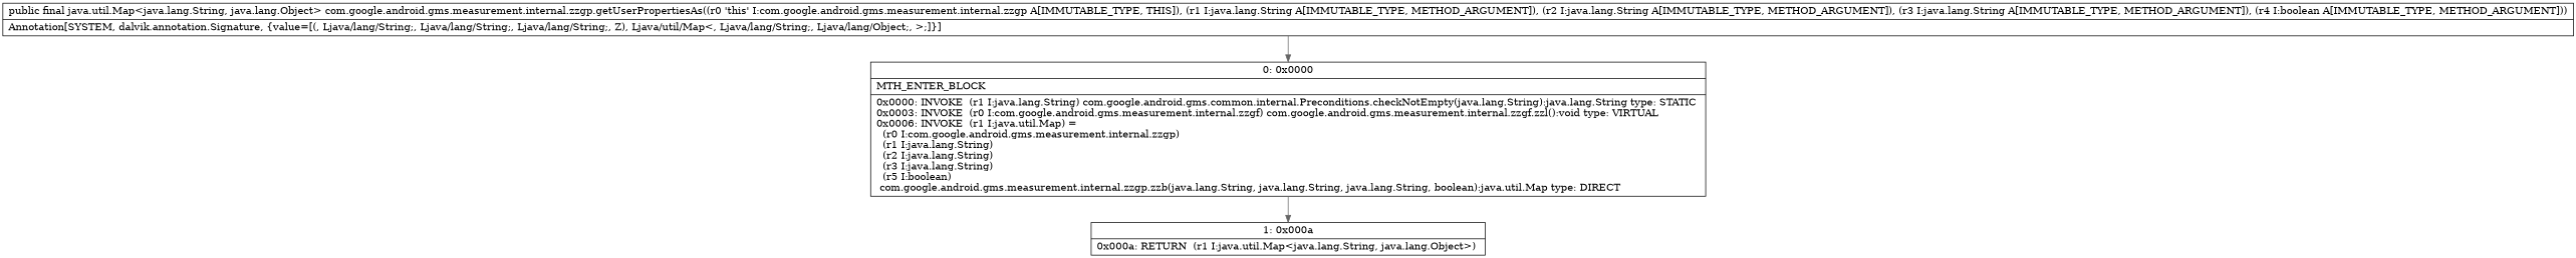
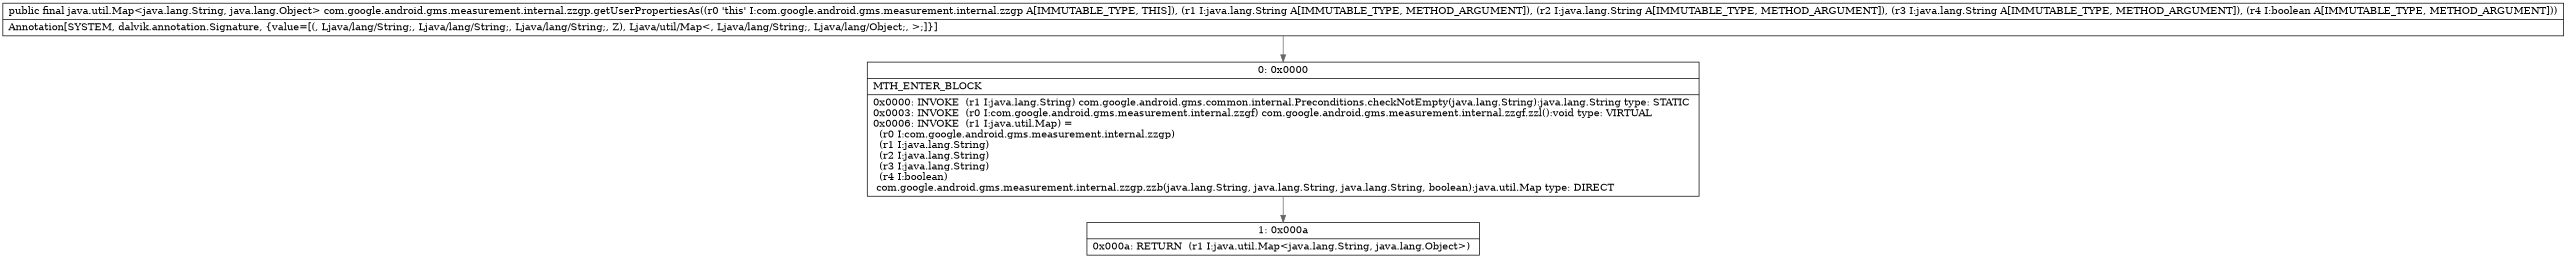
  digraph {
    node [shape=record]
    edge [color=gray40]
-   n1 [label="{0\:\ 0x0000|MTH_ENTER_BLOCK\l|0x0000: INVOKE  (r1 I:java.lang.String) com.google.android.gms.common.internal.Preconditions.checkNotEmpty(java.lang.String):java.lang.String type: STATIC \l0x0003: INVOKE  (r0 I:com.google.android.gms.measurement.internal.zzgf) com.google.android.gms.measurement.internal.zzgf.zzl():void type: VIRTUAL \l0x0006: INVOKE  (r1 I:java.util.Map) = \l  (r0 I:com.google.android.gms.measurement.internal.zzgp)\l  (r1 I:java.lang.String)\l  (r2 I:java.lang.String)\l  (r3 I:java.lang.String)\l  (r5 I:boolean)\l com.google.android.gms.measurement.internal.zzgp.zzb(java.lang.String, java.lang.String, java.lang.String, boolean):java.util.Map type: DIRECT \l}"]
+   n1 [label="{0\:\ 0x0000|MTH_ENTER_BLOCK\l|0x0000: INVOKE  (r1 I:java.lang.String) com.google.android.gms.common.internal.Preconditions.checkNotEmpty(java.lang.String):java.lang.String type: STATIC \l0x0003: INVOKE  (r0 I:com.google.android.gms.measurement.internal.zzgf) com.google.android.gms.measurement.internal.zzgf.zzl():void type: VIRTUAL \l0x0006: INVOKE  (r1 I:java.util.Map) = \l  (r0 I:com.google.android.gms.measurement.internal.zzgp)\l  (r1 I:java.lang.String)\l  (r2 I:java.lang.String)\l  (r3 I:java.lang.String)\l  (r4 I:boolean)\l com.google.android.gms.measurement.internal.zzgp.zzb(java.lang.String, java.lang.String, java.lang.String, boolean):java.util.Map type: DIRECT \l}"]
    n2 [label="{1\:\ 0x000a|0x000a: RETURN  (r1 I:java.util.Map\<java.lang.String, java.lang.Object\>) \l}"]
    n3 [label="{public final java.util.Map\<java.lang.String, java.lang.Object\> com.google.android.gms.measurement.internal.zzgp.getUserPropertiesAs((r0 'this' I:com.google.android.gms.measurement.internal.zzgp A[IMMUTABLE_TYPE, THIS]), (r1 I:java.lang.String A[IMMUTABLE_TYPE, METHOD_ARGUMENT]), (r2 I:java.lang.String A[IMMUTABLE_TYPE, METHOD_ARGUMENT]), (r3 I:java.lang.String A[IMMUTABLE_TYPE, METHOD_ARGUMENT]), (r4 I:boolean A[IMMUTABLE_TYPE, METHOD_ARGUMENT]))  | Annotation[SYSTEM, dalvik.annotation.Signature, \{value=[(, Ljava\/lang\/String;, Ljava\/lang\/String;, Ljava\/lang\/String;, Z), Ljava\/util\/Map\<, Ljava\/lang\/String;, Ljava\/lang\/Object;, \>;]\}]\l}"]
    n1 -> n2
    n3 -> n1
  }
